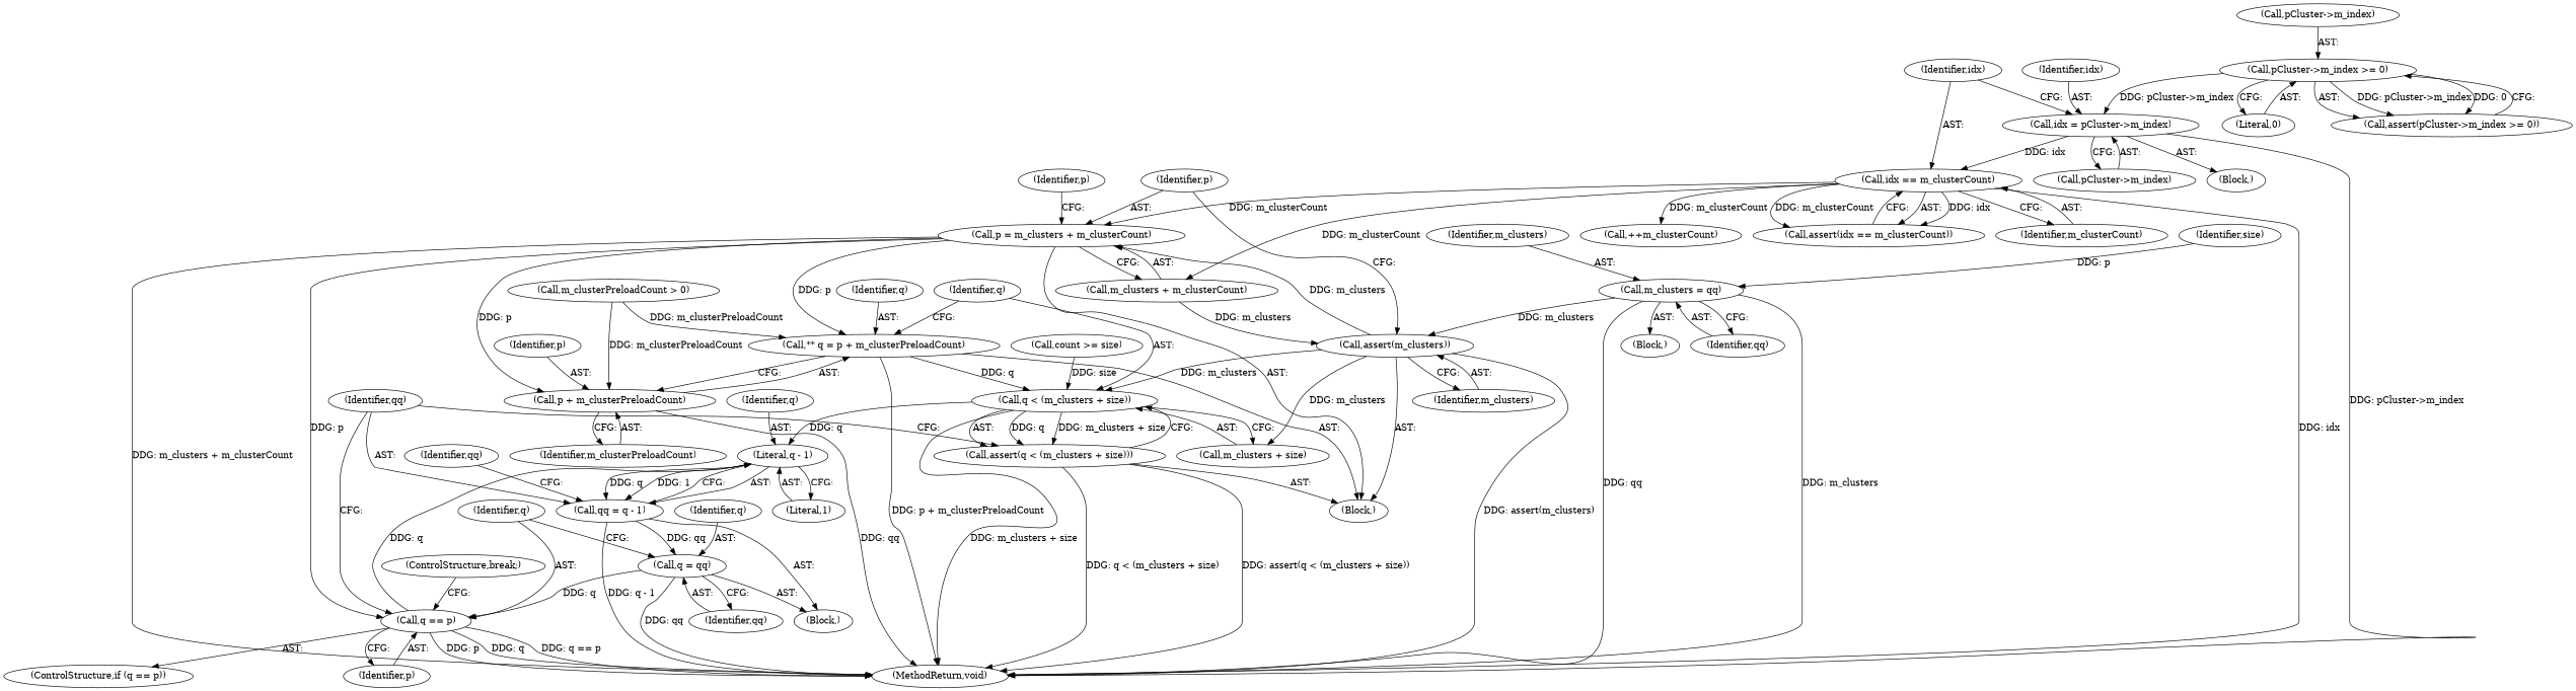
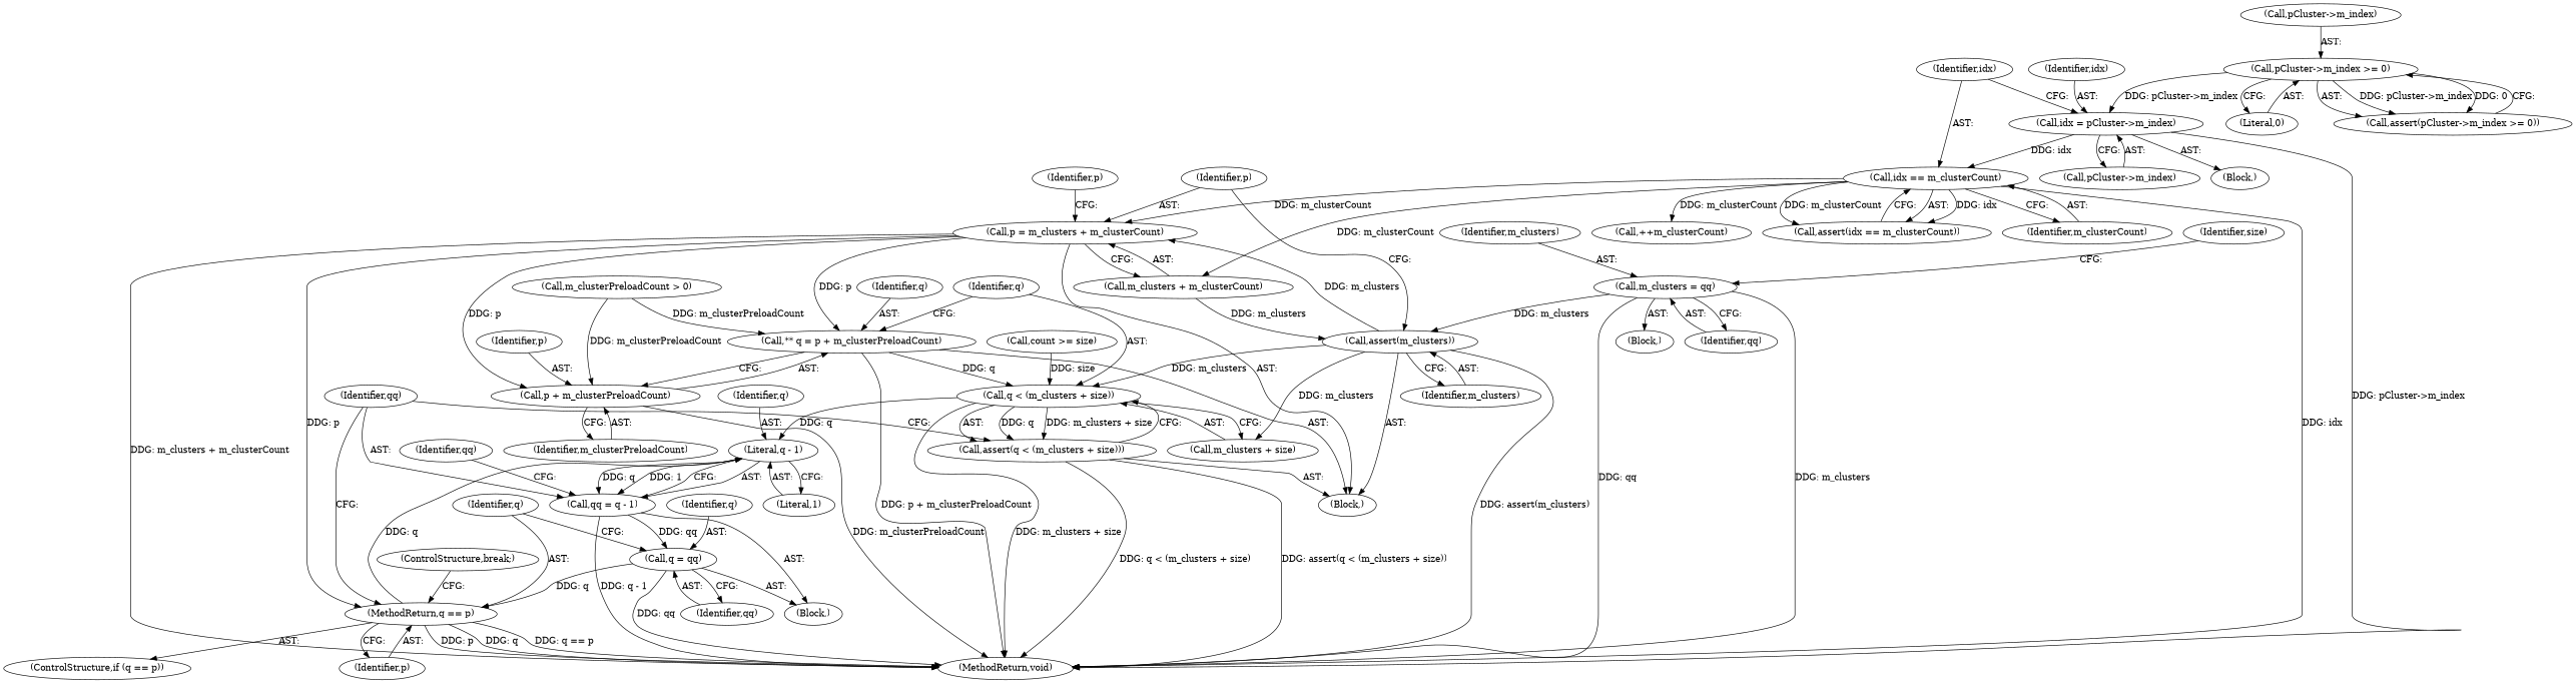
  digraph {
    n1 [label="(Call,p = m_clusters + m_clusterCount)"]
    n2 [label="(Call,** q = p + m_clusterPreloadCount)"]
-   n3 [label="(Call,q == p)"]
+   n3 [label="(MethodReturn,q == p)"]
    n4 [label="(Call,p + m_clusterPreloadCount)"]
    n5 [label="(MethodReturn,void)"]
    n6 [label="(Call,m_clusters + m_clusterCount)"]
    n7 [label="(Block,)"]
    n8 [label="(Call,q < (m_clusters + size))"]
    n9 [label="(Literal,q - 1)"]
    n10 [label="(Identifier,p)"]
    n11 [label="(ControlStructure,if (q == p))"]
    n12 [label="(Identifier,m_clusterPreloadCount)"]
    n13 [label="(Call,assert(m_clusters))"]
    n14 [label="(Identifier,m_clusters)"]
    n15 [label="(Call,m_clusters + size)"]
    n16 [label="(Call,assert(q < (m_clusters + size)))"]
    n17 [label="(Call,m_clusters = qq)"]
    n18 [label="(Block,)"]
    n19 [label="(Identifier,qq)"]
    n20 [label="(Call,idx == m_clusterCount)"]
    n21 [label="(Call,++m_clusterCount)"]
    n22 [label="(Call,assert(idx == m_clusterCount))"]
    n23 [label="(Identifier,m_clusterCount)"]
    n24 [label="(Call,idx = pCluster->m_index)"]
    n25 [label="(Call,pCluster->m_index)"]
    n26 [label="(Block,)"]
    n27 [label="(Call,pCluster->m_index >= 0)"]
    n28 [label="(Call,assert(pCluster->m_index >= 0))"]
    n29 [label="(Literal,0)"]
    n30 [label="(Call,qq = q - 1)"]
    n31 [label="(Literal,1)"]
    n32 [label="(Call,q = qq)"]
    n33 [label="(Block,)"]
    n34 [label="(Identifier,qq)"]
    n35 [label="(Identifier,qq)"]
    n36 [label="(Identifier,q)"]
    n37 [label="(Call,count >= size)"]
    n38 [label="(Identifier,p)"]
    n39 [label="(Identifier,q)"]
    n40 [label="(Identifier,idx)"]
    n41 [label="(Call,pCluster->m_index)"]
    n42 [label="(Identifier,p)"]
    n43 [label="(Call,m_clusterPreloadCount > 0)"]
    n44 [label="(Identifier,qq)"]
    n45 [label="(Identifier,q)"]
    n46 [label="(Identifier,m_clusters)"]
    n47 [label="(Identifier,q)"]
    n48 [label="(Identifier,idx)"]
    n49 [label="(Identifier,p)"]
    n50 [label="(ControlStructure,break;)"]
    n51 [label="(Identifier,size)"]
    n52 [label="(Identifier,q)"]
    n1 -> n2 [label="DDG: p"]
    n1 -> n3 [label="DDG: p"]
    n1 -> n4 [label="DDG: p"]
    n1 -> n5 [label="DDG: m_clusters + m_clusterCount"]
    n1 -> n6 [label="CFG: "]
    n1 -> n7 [label="AST: "]
    n2 -> n4 [label="CFG: "]
    n2 -> n5 [label="DDG: p + m_clusterPreloadCount"]
    n2 -> n7 [label="AST: "]
    n2 -> n8 [label="DDG: q"]
    n3 -> n5 [label="DDG: q == p"]
    n3 -> n5 [label="DDG: p"]
    n3 -> n5 [label="DDG: q"]
    n3 -> n9 [label="DDG: q"]
    n3 -> n10 [label="CFG: "]
    n3 -> n11 [label="AST: "]
    n4 -> n2 [label="AST: "]
-   n4 -> n5 [label="DDG: qq"]
+   n4 -> n5 [label="DDG: m_clusterPreloadCount"]
    n4 -> n12 [label="CFG: "]
    n6 -> n1 [label="AST: "]
    n6 -> n13 [label="DDG: m_clusters"]
    n8 -> n5 [label="DDG: m_clusters + size"]
    n8 -> n9 [label="DDG: q"]
    n8 -> n15 [label="CFG: "]
    n8 -> n16 [label="AST: "]
    n8 -> n16 [label="DDG: q"]
    n8 -> n16 [label="DDG: m_clusters + size"]
    n9 -> n30 [label="AST: "]
    n9 -> n30 [label="DDG: q"]
    n9 -> n30 [label="DDG: 1"]
    n9 -> n31 [label="CFG: "]
    n10 -> n3 [label="AST: "]
    n12 -> n4 [label="AST: "]
    n13 -> n1 [label="DDG: m_clusters"]
    n13 -> n5 [label="DDG: assert(m_clusters)"]
    n13 -> n7 [label="AST: "]
    n13 -> n8 [label="DDG: m_clusters"]
    n13 -> n14 [label="CFG: "]
    n13 -> n15 [label="DDG: m_clusters"]
    n14 -> n13 [label="AST: "]
    n15 -> n8 [label="AST: "]
    n16 -> n5 [label="DDG: q < (m_clusters + size)"]
    n16 -> n5 [label="DDG: assert(q < (m_clusters + size))"]
    n16 -> n7 [label="AST: "]
    n16 -> n8 [label="CFG: "]
    n17 -> n5 [label="DDG: qq"]
    n17 -> n5 [label="DDG: m_clusters"]
    n17 -> n13 [label="DDG: m_clusters"]
    n17 -> n18 [label="AST: "]
    n17 -> n19 [label="CFG: "]
    n19 -> n17 [label="AST: "]
    n20 -> n1 [label="DDG: m_clusterCount"]
    n20 -> n5 [label="DDG: idx"]
    n20 -> n6 [label="DDG: m_clusterCount"]
    n20 -> n21 [label="DDG: m_clusterCount"]
    n20 -> n22 [label="AST: "]
    n20 -> n22 [label="DDG: idx"]
    n20 -> n22 [label="DDG: m_clusterCount"]
    n20 -> n23 [label="CFG: "]
    n22 -> n20 [label="CFG: "]
    n23 -> n20 [label="AST: "]
    n24 -> n5 [label="DDG: pCluster->m_index"]
    n24 -> n20 [label="DDG: idx"]
    n24 -> n25 [label="CFG: "]
    n24 -> n26 [label="AST: "]
    n25 -> n24 [label="AST: "]
    n27 -> n24 [label="DDG: pCluster->m_index"]
    n27 -> n28 [label="AST: "]
    n27 -> n28 [label="DDG: pCluster->m_index"]
    n27 -> n28 [label="DDG: 0"]
    n27 -> n29 [label="CFG: "]
    n28 -> n27 [label="CFG: "]
    n29 -> n27 [label="AST: "]
    n30 -> n5 [label="DDG: q - 1"]
    n30 -> n9 [label="CFG: "]
    n30 -> n32 [label="DDG: qq"]
    n30 -> n33 [label="AST: "]
    n31 -> n9 [label="AST: "]
    n32 -> n3 [label="DDG: q"]
    n32 -> n5 [label="DDG: qq"]
    n32 -> n33 [label="AST: "]
    n32 -> n34 [label="CFG: "]
    n34 -> n32 [label="AST: "]
    n35 -> n30 [label="CFG: "]
    n36 -> n32 [label="AST: "]
    n37 -> n8 [label="DDG: size"]
    n38 -> n4 [label="AST: "]
    n39 -> n9 [label="AST: "]
    n40 -> n20 [label="AST: "]
    n40 -> n24 [label="CFG: "]
    n41 -> n27 [label="AST: "]
    n42 -> n1 [label="CFG: "]
    n43 -> n2 [label="DDG: m_clusterPreloadCount"]
    n43 -> n4 [label="DDG: m_clusterPreloadCount"]
    n44 -> n3 [label="CFG: "]
    n44 -> n16 [label="CFG: "]
    n44 -> n30 [label="AST: "]
    n45 -> n2 [label="AST: "]
    n46 -> n17 [label="AST: "]
    n47 -> n3 [label="AST: "]
    n47 -> n32 [label="CFG: "]
    n48 -> n24 [label="AST: "]
    n49 -> n1 [label="AST: "]
    n49 -> n13 [label="CFG: "]
    n50 -> n3 [label="CFG: "]
-   n51 -> n17 [label="DDG: p"]
+   n51 -> n17 [label="CFG: "]
    n52 -> n2 [label="CFG: "]
    n52 -> n8 [label="AST: "]
  }
